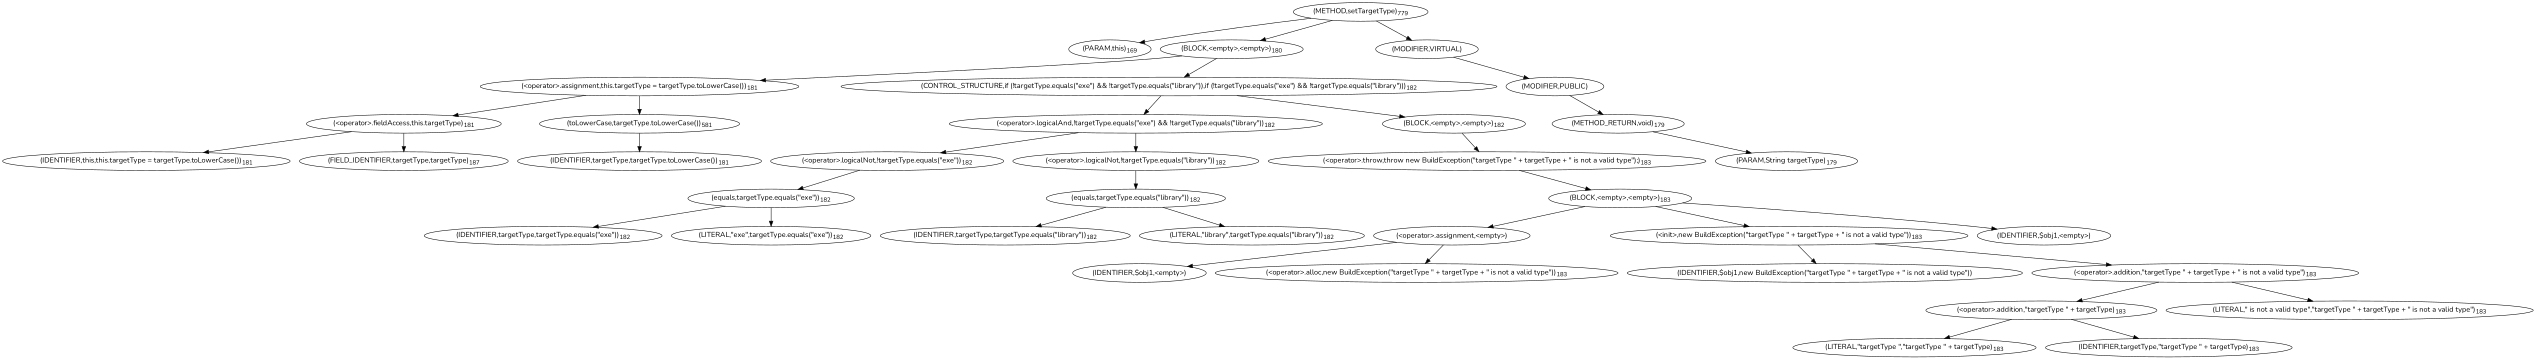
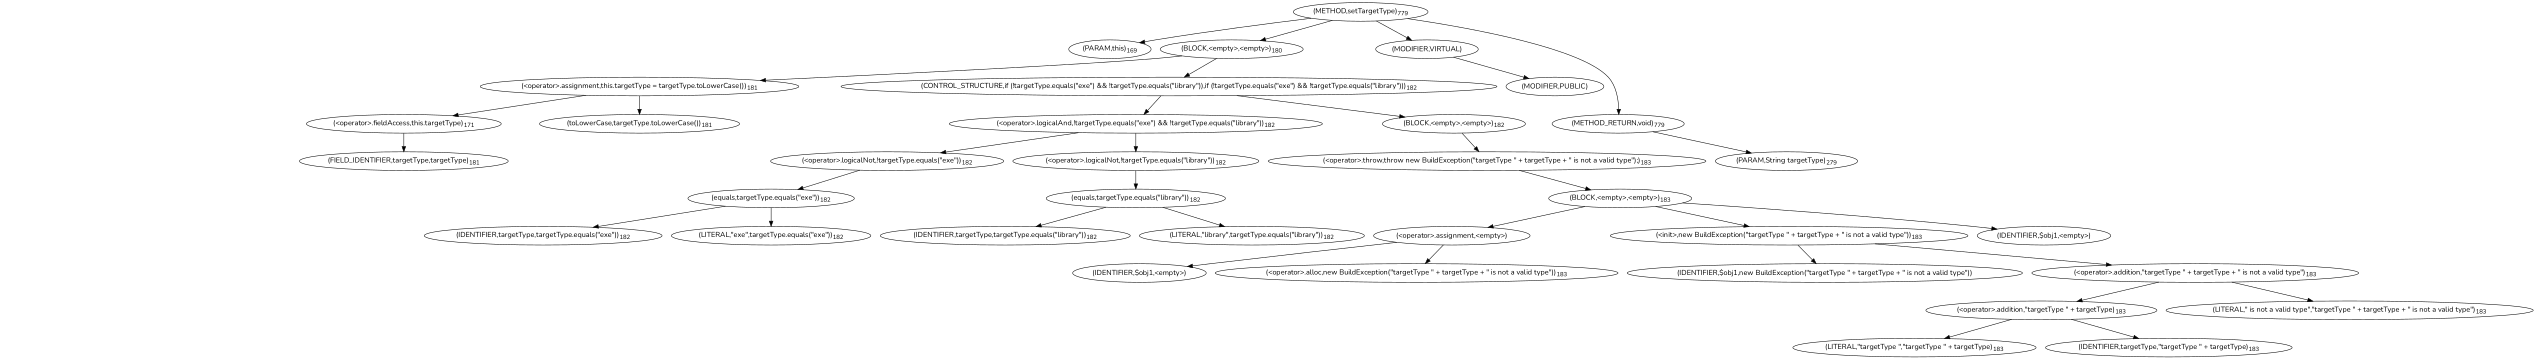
  digraph {
    fontname=Nunito
    node [fontname=Nunito]
    edge [fontname=Nunito]
    n1 [label=<(METHOD,setTargetType)<SUB>779</SUB>>]
    n2 [label=<(PARAM,this)<SUB>169</SUB>>]
    n3 [label=<(BLOCK,&lt;empty&gt;,&lt;empty&gt;)<SUB>180</SUB>>]
    n4 [label=<(MODIFIER,VIRTUAL)>]
-   n5 [label=<(METHOD_RETURN,void)<SUB>179</SUB>>]
-   n6 [label=<(PARAM,String targetType)<SUB>179</SUB>>]
+   n5 [label=<(METHOD_RETURN,void)<SUB>779</SUB>>]
+   n6 [label=<(PARAM,String targetType)<SUB>279</SUB>>]
    n7 [label=<(&lt;operator&gt;.assignment,this.targetType = targetType.toLowerCase())<SUB>181</SUB>>]
    n8 [label=<(CONTROL_STRUCTURE,if (!targetType.equals(&quot;exe&quot;) &amp;&amp; !targetType.equals(&quot;library&quot;)),if (!targetType.equals(&quot;exe&quot;) &amp;&amp; !targetType.equals(&quot;library&quot;)))<SUB>182</SUB>>]
    n9 [label=<(MODIFIER,PUBLIC)>]
-   n10 [label=<(&lt;operator&gt;.fieldAccess,this.targetType)<SUB>181</SUB>>]
-   n11 [label=<(toLowerCase,targetType.toLowerCase())<SUB>581</SUB>>]
+   n10 [label=<(&lt;operator&gt;.fieldAccess,this.targetType)<SUB>171</SUB>>]
+   n11 [label=<(toLowerCase,targetType.toLowerCase())<SUB>181</SUB>>]
    n12 [label=<(&lt;operator&gt;.logicalAnd,!targetType.equals(&quot;exe&quot;) &amp;&amp; !targetType.equals(&quot;library&quot;))<SUB>182</SUB>>]
    n13 [label=<(BLOCK,&lt;empty&gt;,&lt;empty&gt;)<SUB>182</SUB>>]
-   n14 [label=<(IDENTIFIER,this,this.targetType = targetType.toLowerCase())<SUB>181</SUB>>]
-   n15 [label=<(FIELD_IDENTIFIER,targetType,targetType)<SUB>187</SUB>>]
-   n16 [label=<(IDENTIFIER,targetType,targetType.toLowerCase())<SUB>181</SUB>>]
+   n15 [label=<(FIELD_IDENTIFIER,targetType,targetType)<SUB>181</SUB>>]
    n17 [label=<(&lt;operator&gt;.logicalNot,!targetType.equals(&quot;exe&quot;))<SUB>182</SUB>>]
    n18 [label=<(&lt;operator&gt;.logicalNot,!targetType.equals(&quot;library&quot;))<SUB>182</SUB>>]
    n19 [label=<(&lt;operator&gt;.throw,throw new BuildException(&quot;targetType &quot; + targetType + &quot; is not a valid type&quot;);)<SUB>183</SUB>>]
    n20 [label=<(equals,targetType.equals(&quot;exe&quot;))<SUB>182</SUB>>]
    n21 [label=<(equals,targetType.equals(&quot;library&quot;))<SUB>182</SUB>>]
    n22 [label=<(IDENTIFIER,targetType,targetType.equals(&quot;exe&quot;))<SUB>182</SUB>>]
    n23 [label=<(LITERAL,&quot;exe&quot;,targetType.equals(&quot;exe&quot;))<SUB>182</SUB>>]
    n24 [label=<(IDENTIFIER,targetType,targetType.equals(&quot;library&quot;))<SUB>182</SUB>>]
    n25 [label=<(LITERAL,&quot;library&quot;,targetType.equals(&quot;library&quot;))<SUB>182</SUB>>]
    n26 [label=<(BLOCK,&lt;empty&gt;,&lt;empty&gt;)<SUB>183</SUB>>]
    n27 [label=<(&lt;operator&gt;.assignment,&lt;empty&gt;)>]
    n28 [label=<(&lt;init&gt;,new BuildException(&quot;targetType &quot; + targetType + &quot; is not a valid type&quot;))<SUB>183</SUB>>]
    n29 [label=<(IDENTIFIER,$obj1,&lt;empty&gt;)>]
    n30 [label=<(IDENTIFIER,$obj1,&lt;empty&gt;)>]
    n31 [label=<(&lt;operator&gt;.alloc,new BuildException(&quot;targetType &quot; + targetType + &quot; is not a valid type&quot;))<SUB>183</SUB>>]
    n32 [label=<(IDENTIFIER,$obj1,new BuildException(&quot;targetType &quot; + targetType + &quot; is not a valid type&quot;))>]
    n33 [label=<(&lt;operator&gt;.addition,&quot;targetType &quot; + targetType + &quot; is not a valid type&quot;)<SUB>183</SUB>>]
    n34 [label=<(&lt;operator&gt;.addition,&quot;targetType &quot; + targetType)<SUB>183</SUB>>]
    n35 [label=<(LITERAL,&quot; is not a valid type&quot;,&quot;targetType &quot; + targetType + &quot; is not a valid type&quot;)<SUB>183</SUB>>]
    n36 [label=<(LITERAL,&quot;targetType &quot;,&quot;targetType &quot; + targetType)<SUB>183</SUB>>]
    n37 [label=<(IDENTIFIER,targetType,&quot;targetType &quot; + targetType)<SUB>183</SUB>>]
    n1 -> n2
    n1 -> n3
    n1 -> n4
-   n9 -> n5
+   n1 -> n5
    n3 -> n7
    n3 -> n8
    n4 -> n9
    n5 -> n6
    n7 -> n10
    n7 -> n11
    n8 -> n12
    n8 -> n13
-   n10 -> n14
    n10 -> n15
-   n11 -> n16
    n12 -> n17
    n12 -> n18
    n13 -> n19
    n17 -> n20
    n18 -> n21
    n19 -> n26
    n20 -> n22
    n20 -> n23
    n21 -> n24
    n21 -> n25
    n26 -> n27
    n26 -> n28
    n26 -> n29
    n27 -> n30
    n27 -> n31
    n28 -> n32
    n28 -> n33
    n33 -> n34
    n33 -> n35
    n34 -> n36
    n34 -> n37
  }
